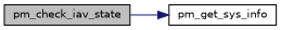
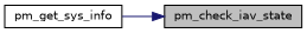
  digraph {
    rankdir=RL
    node [color=black fontname=Helvetica fontsize=10 shape=record]
    n1 [fillcolor=grey75 fontcolor=black height=0.2 label=pm_check_iav_state style=filled width=0.4]
    n2 [height=0.2 label=pm_get_sys_info width=0.4]
-   n2 -> n1 [color=midnightblue dir=back fontname=Helvetica fontsize=10 labelfontname=Helvetica labelfontsize=10 style=solid]
+   n1 -> n2 [color=midnightblue dir=back fontname=Helvetica fontsize=10 labelfontname=Helvetica labelfontsize=10 style=solid]
  }
